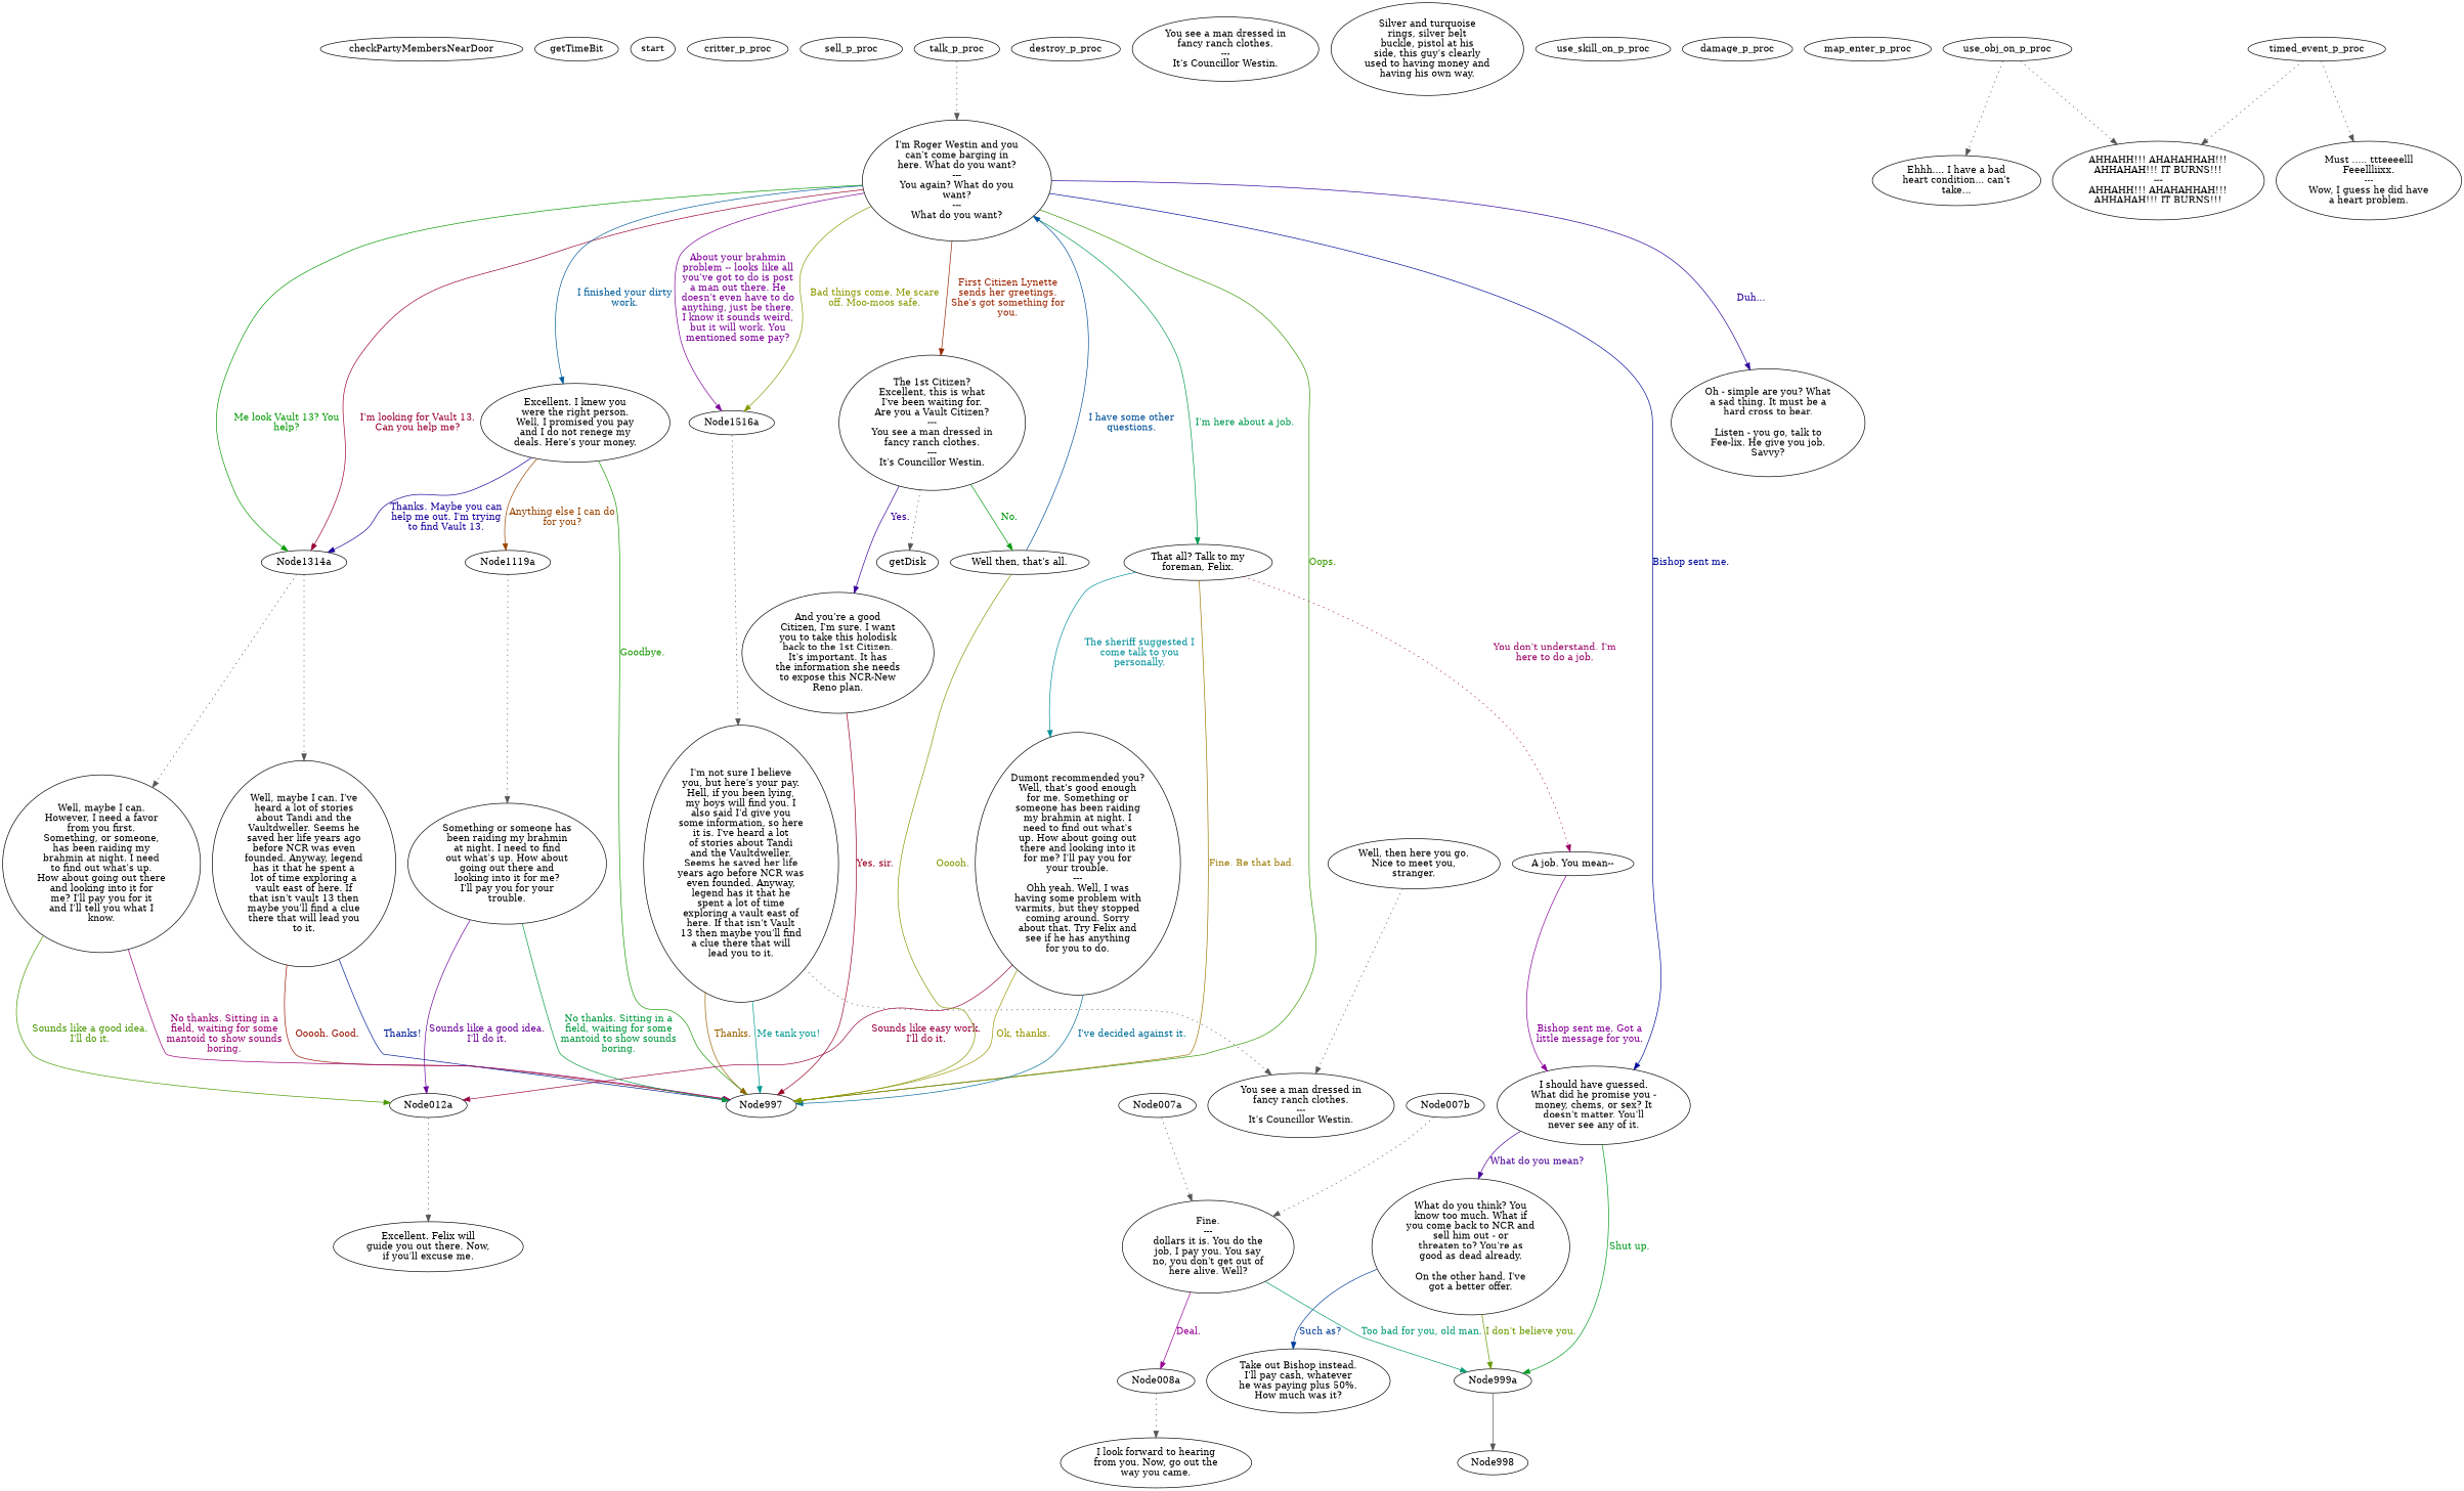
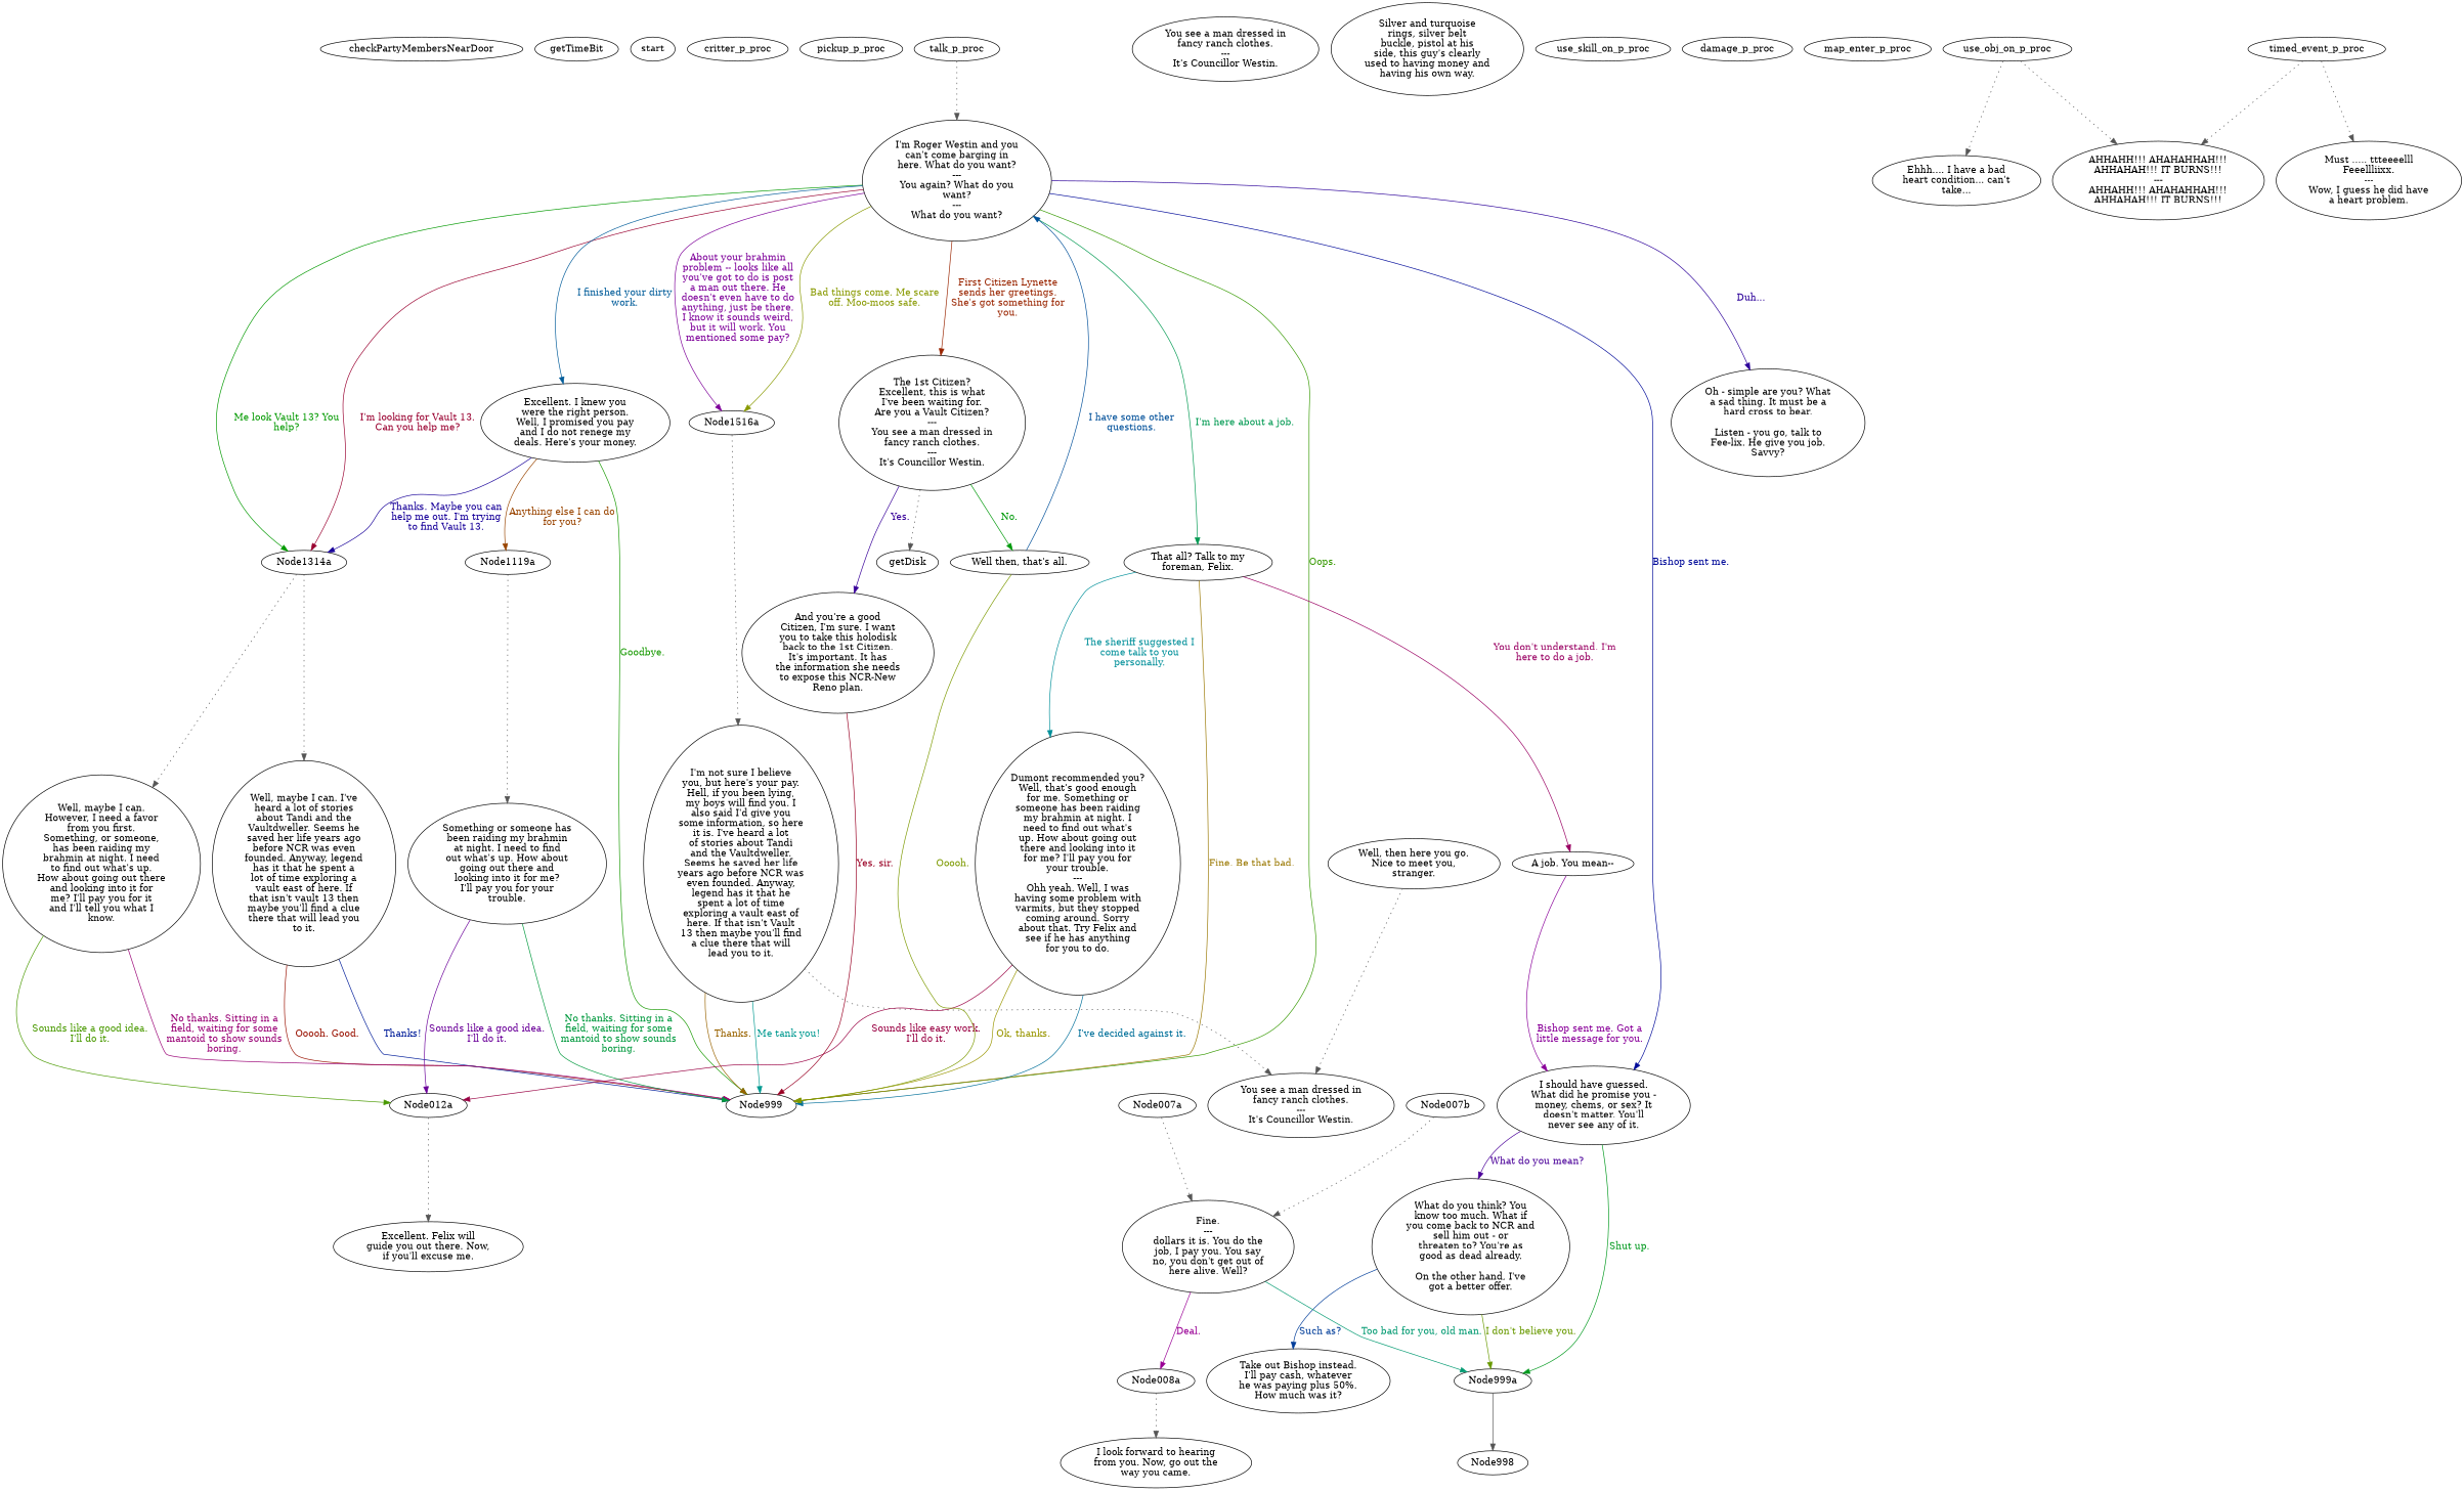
  digraph {
    node [color="#000000" fillcolor="#FFFFFF" style=filled]
    edge [color="#555555"]
    checkPartyMembersNearDoor
    getTimeBit
    start
    critter_p_proc
-   pickup_p_proc [label=sell_p_proc]
+   pickup_p_proc
    n6 [label="I'm Roger Westin and you\ncan't come barging in\nhere. What do you want?\n---\nYou again? What do you\nwant?\n---\nWhat do you want?"]
    talk_p_proc
-   Node999 [label=Node997]
+   Node999
    n9 [label="Oh - simple are you? What\na sad thing. It must be a\nhard cross to bear.\n\nListen - you go, talk to\nFee-lix. He give you job.\nSavvy?"]
    Node1314a
    n11 [label="Excellent. I knew you\nwere the right person.\nWell, I promised you pay\nand I do not renege my\ndeals. Here's your money."]
    Node1516a
    n13 [label="That all? Talk to my\nforeman, Felix."]
    n14 [label="The 1st Citizen?\nExcellent, this is what\nI've been waiting for.\nAre you a Vault Citizen?\n---\nYou see a man dressed in\nfancy ranch clothes.\n---\nIt's Councillor Westin."]
    n15 [label="I should have guessed.\nWhat did he promise you -\nmoney, chems, or sex? It\ndoesn't matter. You'll\nnever see any of it."]
    n16 [label="Well, maybe I can. I've\nheard a lot of stories\nabout Tandi and the\nVaultdweller. Seems he\nsaved her life years ago\nbefore NCR was even\nfounded. Anyway, legend\nhas it that he spent a\nlot of time exploring a\nvault east of here. If\nthat isn't vault 13 then\nmaybe you'll find a clue\nthere that will lead you\nto it."]
    n17 [label="Well, maybe I can.\nHowever, I need a favor\nfrom you first.\nSomething, or someone,\nhas been raiding my\nbrahmin at night. I need\nto find out what's up.\nHow about going out there\nand looking into it for\nme? I'll pay you for it\nand I'll tell you what I\nknow."]
    Node1119a
    n19 [label="I'm not sure I believe\nyou, but here's your pay.\nHell, if you been lying,\nmy boys will find you. I\nalso said I'd give you\nsome information, so here\nit is. I've heard a lot\nof stories about Tandi\nand the Vaultdweller.\nSeems he saved her life\nyears ago before NCR was\neven founded. Anyway,\nlegend has it that he\nspent a lot of time\nexploring a vault east of\nhere. If that isn't Vault\n13 then maybe you'll find\na clue there that will\nlead you to it."]
    n20 [label="A job. You mean--"]
    n21 [label="Dumont recommended you?\nWell, that's good enough\nfor me. Something or\nsomeone has been raiding\nmy brahmin at night. I\nneed to find out what's\nup. How about going out\nthere and looking into it\nfor me? I'll pay you for\nyour trouble.\n---\nOhh yeah. Well, I was\nhaving some problem with\nvarmits, but they stopped\ncoming around. Sorry\nabout that. Try Felix and\nsee if he has anything\nfor you to do."]
    getDisk
    n23 [label="And you're a good\nCitizen, I'm sure. I want\nyou to take this holodisk\nback to the 1st Citizen.\nIt's important. It has\nthe information she needs\nto expose this NCR-New\nReno plan."]
    n24 [label="Well then, that's all."]
    n25 [label="What do you think? You\nknow too much. What if\nyou come back to NCR and\nsell him out - or\nthreaten to? You're as\ngood as dead already.\n\nOn the other hand, I've\ngot a better offer."]
    Node999a
-   destroy_p_proc
    n28 [label="You see a man dressed in\nfancy ranch clothes.\n---\nIt's Councillor Westin."]
    n29 [label="Silver and turquoise\nrings, silver belt\nbuckle, pistol at his\nside, this guy's clearly\nused to having money and\nhaving his own way."]
    use_skill_on_p_proc
    damage_p_proc
    map_enter_p_proc
    n33 [label="Ehhh.... I have a bad\nheart condition... can't\ntake..."]
    use_obj_on_p_proc
    n35 [label="AHHAHH!!! AHAHAHHAH!!!\nAHHAHAH!!! IT BURNS!!!\n---\nAHHAHH!!! AHAHAHHAH!!!\nAHHAHAH!!! IT BURNS!!!"]
    timed_event_p_proc
    n37 [label="Must ..... ttteeeelll\nFeeellliixx.\n---\nWow, I guess he did have\na heart problem."]
    Node012a
    n39 [label="Something or someone has\nbeen raiding my brahmin\nat night. I need to find\nout what's up. How about\ngoing out there and\nlooking into it for me?\nI'll pay you for your\ntrouble."]
    n40 [label="Well, then here you go.\nNice to meet you,\nstranger."]
    n41 [label="You see a man dressed in\nfancy ranch clothes.\n---\nIt's Councillor Westin."]
    n42 [label="Take out Bishop instead.\nI'll pay cash, whatever\nhe was paying plus 50%.\nHow much was it?"]
    Node998
    n44 [label="Excellent. Felix will\nguide you out there. Now,\nif you'll excuse me."]
    n45 [label="Fine.\n---\ndollars it is. You do the\njob, I pay you. You say\nno, you don't get out of\nhere alive. Well?"]
    Node008a
    n47 [label="I look forward to hearing\nfrom you. Now, go out the\nway you came."]
    Node007a
    Node007b
    n6 -> Node999 [color="#359900" fontcolor="#359900" label="Oops."]
    n6 -> n9 [color="#2B0099" fontcolor="#2B0099" label="Duh..."]
    n6 -> Node1314a [color="#029900" fontcolor="#029900" label="Me look Vault 13? You\nhelp?"]
    n6 -> Node1314a [color="#99002F" fontcolor="#99002F" label="I'm looking for Vault 13.\nCan you help me?"]
    n6 -> n11 [color="#005B99" fontcolor="#005B99" label="I finished your dirty\nwork."]
    n6 -> Node1516a [color="#889900" fontcolor="#889900" label="Bad things come. Me scare\noff. Moo-moos safe."]
    n6 -> Node1516a [color="#7D0099" fontcolor="#7D0099" label="About your brahmin\nproblem -- looks like all\nyou've got to do is post\na man out there. He\ndoesn't even have to do\nanything, just be there.\nI know it sounds weird,\nbut it will work. You\nmentioned some pay?"]
    n6 -> n13 [color="#009951" fontcolor="#009951" label="I'm here about a job."]
    n6 -> n14 [color="#992400" fontcolor="#992400" label="First Citizen Lynette\nsends her greetings.\nShe's got something for\nyou."]
    n6 -> n15 [color="#000999" fontcolor="#000999" label="Bishop sent me."]
    talk_p_proc -> n6 [style=dotted]
    Node1314a -> n16 [style=dotted]
    Node1314a -> n17 [style=dotted]
    n11 -> Node999 [color="#169900" fontcolor="#169900" label="Goodbye."]
    n11 -> Node1314a [color="#170099" fontcolor="#170099" label="Thanks. Maybe you can\nhelp me out. I'm trying\nto find Vault 13."]
    n11 -> Node1119a [color="#994400" fontcolor="#994400" label="Anything else I can do\nfor you?"]
    Node1516a -> n19 [style=dotted]
    n13 -> Node999 [color="#997700" fontcolor="#997700" label="Fine. Be that bad."]
-   n13 -> n20 [color="#990062" fontcolor="#990062" label="You don't understand. I'm\nhere to do a job." style=dotted]
+   n13 -> n20 [color="#990062" fontcolor="#990062" label="You don't understand. I'm\nhere to do a job."]
    n13 -> n21 [color="#008F99" fontcolor="#008F99" label="The sheriff suggested I\ncome talk to you\npersonally."]
    n14 -> getDisk [style=dotted]
    n14 -> n23 [color="#370099" fontcolor="#370099" label="Yes."]
    n14 -> n24 [color="#00990A" fontcolor="#00990A" label="No."]
    n15 -> n25 [color="#4A0099" fontcolor="#4A0099" label="What do you mean?"]
    n15 -> Node999a [color="#00991D" fontcolor="#00991D" label="Shut up."]
    n16 -> Node999 [color="#991000" fontcolor="#991000" label="Ooooh. Good."]
    n16 -> Node999 [color="#001C99" fontcolor="#001C99" label="Thanks!"]
    n17 -> Node999 [color="#990075" fontcolor="#990075" label="No thanks. Sitting in a\nfield, waiting for some\nmantoid to show sounds\nboring."]
    n17 -> Node012a [color="#499900" fontcolor="#499900" label="Sounds like a good idea.\nI'll do it."]
    Node1119a -> n39 [style=dotted]
    n19 -> Node999 [color="#009990" fontcolor="#009990" label="Me tank you!"]
    n19 -> Node999 [color="#996300" fontcolor="#996300" label="Thanks."]
    n19 -> n41 [style=dotted]
    n20 -> n15 [color="#890099" fontcolor="#890099" label="Bishop sent me. Got a\nlittle message for you."]
    n21 -> Node999 [color="#006F99" fontcolor="#006F99" label="I've decided against it."]
    n21 -> Node999 [color="#999600" fontcolor="#999600" label="Ok, thanks."]
    n21 -> Node012a [color="#990042" fontcolor="#990042" label="Sounds like easy work.\nI'll do it."]
    n23 -> Node999 [color="#990023" fontcolor="#990023" label="Yes, sir."]
    n24 -> n6 [color="#004F99" fontcolor="#004F99" label="I have some other\nquestions."]
    n24 -> Node999 [color="#7C9900" fontcolor="#7C9900" label="Ooooh."]
    n25 -> Node999a [color="#689900" fontcolor="#689900" label="I don't believe you."]
    n25 -> n42 [color="#003C99" fontcolor="#003C99" label="Such as?"]
    Node999a -> Node998 [style=solid]
    use_obj_on_p_proc -> n33 [style=dotted]
    use_obj_on_p_proc -> n35 [style=dotted]
    timed_event_p_proc -> n35 [style=dotted]
    timed_event_p_proc -> n37 [style=dotted]
    Node012a -> n44 [style=dotted]
    n39 -> Node999 [color="#00993D" fontcolor="#00993D" label="No thanks. Sitting in a\nfield, waiting for some\nmantoid to show sounds\nboring."]
    n39 -> Node012a [color="#6A0099" fontcolor="#6A0099" label="Sounds like a good idea.\nI'll do it."]
    n40 -> n41 [style=dotted]
    n45 -> Node999a [color="#009970" fontcolor="#009970" label="Too bad for you, old man."]
    n45 -> Node008a [color="#990095" fontcolor="#990095" label="Deal."]
    Node008a -> n47 [style=dotted]
    Node007a -> n45 [style=dotted]
    Node007b -> n45 [style=dotted]
  }
